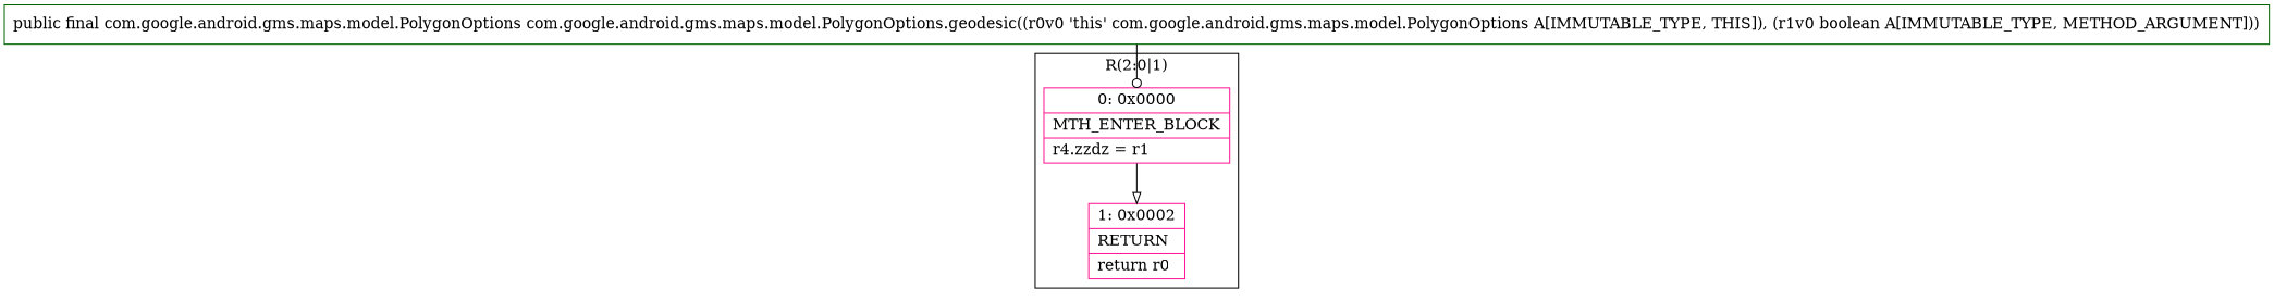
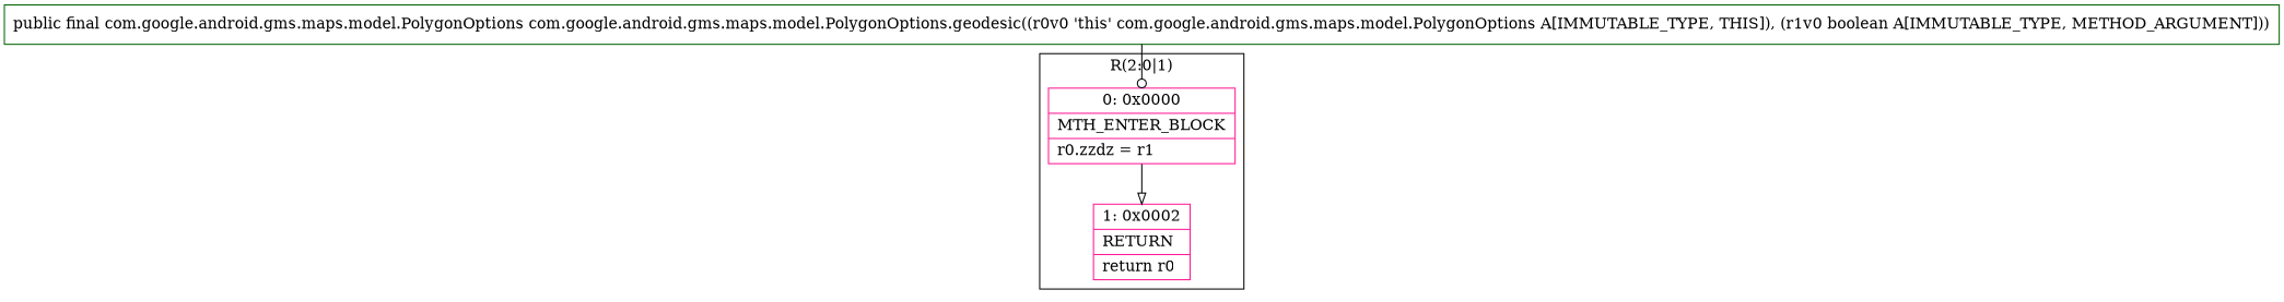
  digraph {
    fontname="DejaVu Serif"
    node [color=deeppink shape=record fontname="DejaVu Serif"]
    edge [fontname="DejaVu Serif"]
-   n1 [label="{0\:\ 0x0000|MTH_ENTER_BLOCK\l|r4.zzdz = r1\l}"]
+   n1 [label="{0\:\ 0x0000|MTH_ENTER_BLOCK\l|r0.zzdz = r1\l}"]
    n2 [label="{1\:\ 0x0002|RETURN\l|return r0\l}"]
    n3 [label="{public final com.google.android.gms.maps.model.PolygonOptions com.google.android.gms.maps.model.PolygonOptions.geodesic((r0v0 'this' com.google.android.gms.maps.model.PolygonOptions A[IMMUTABLE_TYPE, THIS]), (r1v0 boolean A[IMMUTABLE_TYPE, METHOD_ARGUMENT])) }" color=darkgreen]
    subgraph cluster_1 {
      label="R(2:0|1)"
      n1
      n2
    }
    n1 -> n2 [arrowhead=onormal]
    n3 -> n1 [arrowhead=odot]
  }
